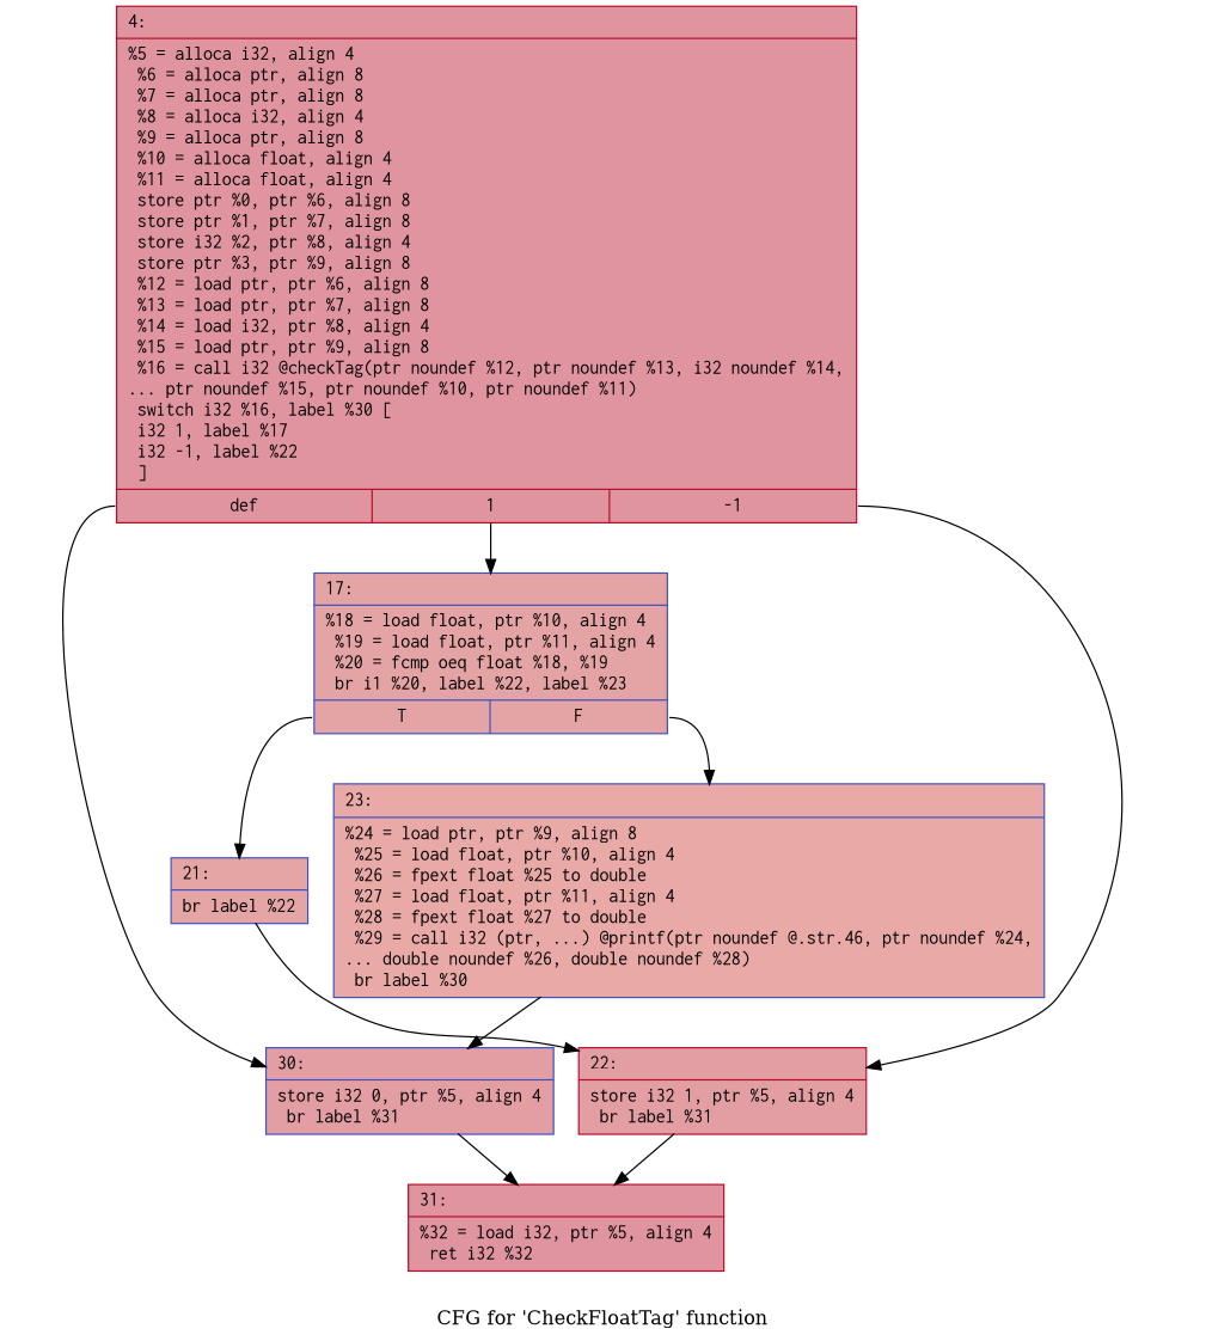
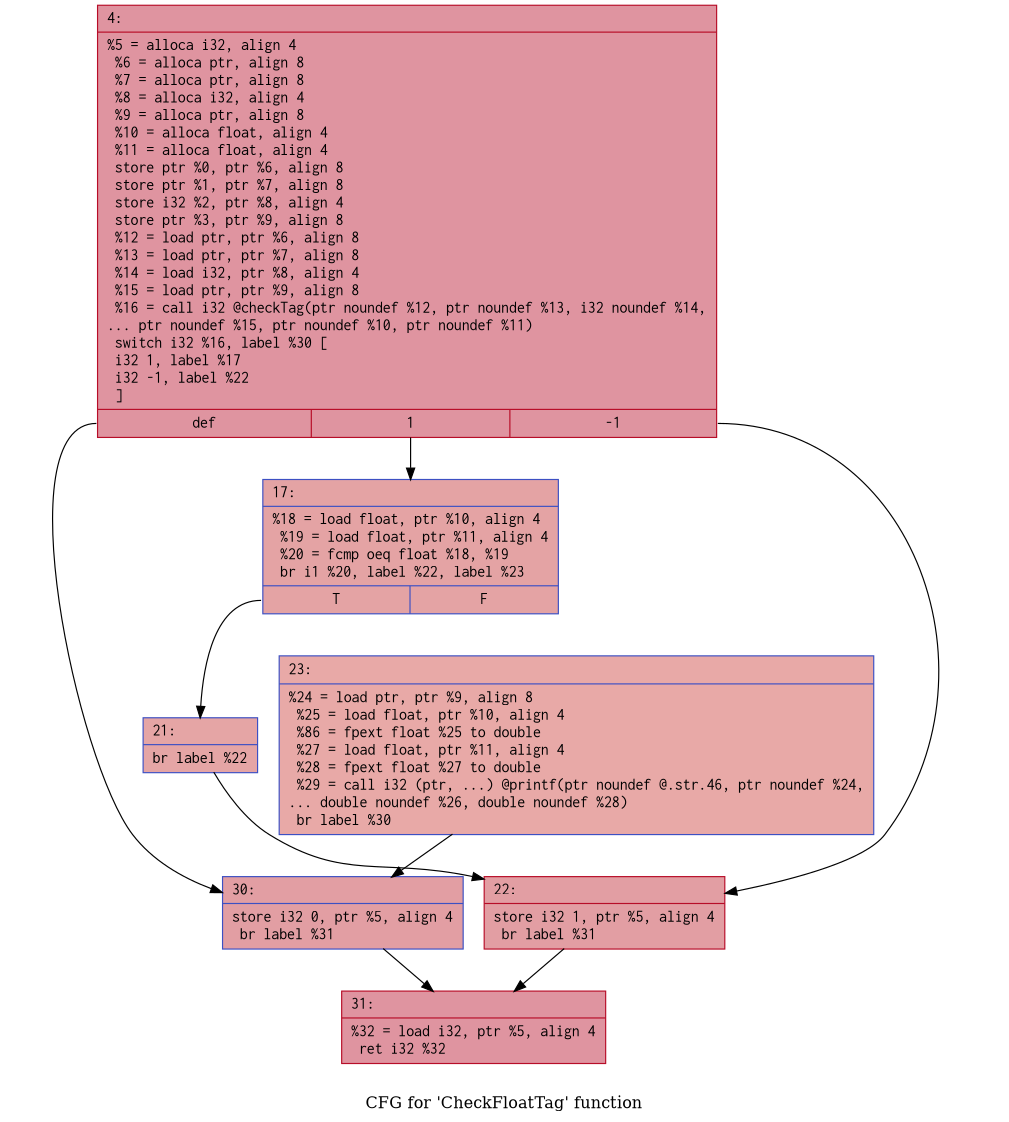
  digraph {
    label="CFG for 'CheckFloatTag' function"
    node [color="#3d50c3ff" fillcolor="#b70d2870" fontname=Courier shape=record style=filled]
    n1 [color="#b70d28ff" label="{4:\l|  %5 = alloca i32, align 4\l  %6 = alloca ptr, align 8\l  %7 = alloca ptr, align 8\l  %8 = alloca i32, align 4\l  %9 = alloca ptr, align 8\l  %10 = alloca float, align 4\l  %11 = alloca float, align 4\l  store ptr %0, ptr %6, align 8\l  store ptr %1, ptr %7, align 8\l  store i32 %2, ptr %8, align 4\l  store ptr %3, ptr %9, align 8\l  %12 = load ptr, ptr %6, align 8\l  %13 = load ptr, ptr %7, align 8\l  %14 = load i32, ptr %8, align 4\l  %15 = load ptr, ptr %9, align 8\l  %16 = call i32 @checkTag(ptr noundef %12, ptr noundef %13, i32 noundef %14,\l... ptr noundef %15, ptr noundef %10, ptr noundef %11)\l  switch i32 %16, label %30 [\l    i32 1, label %17\l    i32 -1, label %22\l  ]\l|{<s0>def|<s1>1|<s2>-1}}"]
    n2 [fillcolor="#be242e70" label="{30:\l|  store i32 0, ptr %5, align 4\l  br label %31\l}"]
    n3 [fillcolor="#c32e3170" label="{17:\l|  %18 = load float, ptr %10, align 4\l  %19 = load float, ptr %11, align 4\l  %20 = fcmp oeq float %18, %19\l  br i1 %20, label %22, label %23\l|{<s0>T|<s1>F}}"]
    n4 [color="#b70d28ff" fillcolor="#be242e70" label="{22:\l|  store i32 1, ptr %5, align 4\l  br label %31\l}"]
    n5 [color="#b70d28ff" label="{31:\l|  %32 = load i32, ptr %5, align 4\l  ret i32 %32\l}"]
    n6 [fillcolor="#c5333470" label="{21:\l|  br label %22\l}"]
-   n7 [fillcolor="#ca3b3770" label="{23:\l|  %24 = load ptr, ptr %9, align 8\l  %25 = load float, ptr %10, align 4\l  %26 = fpext float %25 to double\l  %27 = load float, ptr %11, align 4\l  %28 = fpext float %27 to double\l  %29 = call i32 (ptr, ...) @printf(ptr noundef @.str.46, ptr noundef %24,\l... double noundef %26, double noundef %28)\l  br label %30\l}"]
+   n7 [fillcolor="#ca3b3770" label="{23:\l|  %24 = load ptr, ptr %9, align 8\l  %25 = load float, ptr %10, align 4\l  %86 = fpext float %25 to double\l  %27 = load float, ptr %11, align 4\l  %28 = fpext float %27 to double\l  %29 = call i32 (ptr, ...) @printf(ptr noundef @.str.46, ptr noundef %24,\l... double noundef %26, double noundef %28)\l  br label %30\l}"]
    n1 -> n2 [tailport=s0]
    n1 -> n3 [tailport=s1]
    n1 -> n4 [tailport=s2]
    n2 -> n5
    n3 -> n6 [tailport=s0]
-   n3 -> n7 [tailport=s1]
    n4 -> n5
    n6 -> n4
    n7 -> n2
  }
